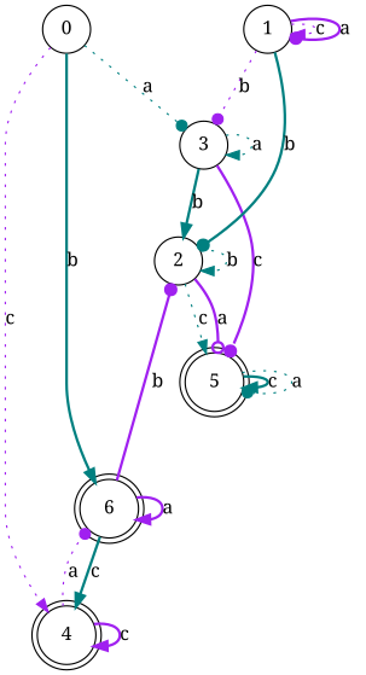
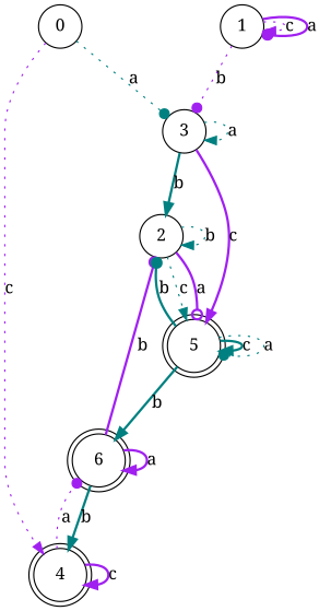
  digraph {
    fontname="Noto Serif"
    node [fontname="Noto Serif" shape=circle]
    edge [arrowhead=normal color=teal fontname="Noto Serif" style=bold]
    n1 [label=0]
    n2 [label=3]
    n3 [label=4 shape=doublecircle]
    n4 [label=6 shape=doublecircle]
    n5 [label=2]
    n6 [label=5 shape=doublecircle]
    n7 [label=1]
    n1 -> n2 [arrowhead=dot label=a style=dotted]
    n1 -> n3 [color=purple label=c style=dotted]
-   n1 -> n4 [label=b]
+   n6 -> n4 [label=b]
    n2 -> n2 [label=a style=dotted]
    n2 -> n5 [label=b]
-   n2 -> n6 [arrowhead=dot color=purple label=c]
+   n2 -> n6 [color=purple label=c]
    n3 -> n3 [color=purple label=c]
    n3 -> n4 [arrowhead=dot color=purple label=a style=dotted]
-   n4 -> n3 [label=c]
+   n4 -> n3 [label=b]
    n4 -> n4 [color=purple label=a]
    n4 -> n5 [arrowhead=dot color=purple label=b]
    n5 -> n5 [label=b style=dotted]
    n5 -> n6 [label=c style=dotted]
    n5 -> n6 [arrowhead=odot color=purple label=a]
-   n7 -> n5 [arrowhead=dot label=b]
+   n6 -> n5 [arrowhead=dot label=b]
    n6 -> n6 [label=c]
    n6 -> n6 [arrowhead=dot label=a style=dotted]
    n7 -> n2 [arrowhead=dot color=purple label=b style=dotted]
    n7 -> n7 [color=purple label=c style=dotted]
    n7 -> n7 [arrowhead=dot color=purple label=a]
  }
